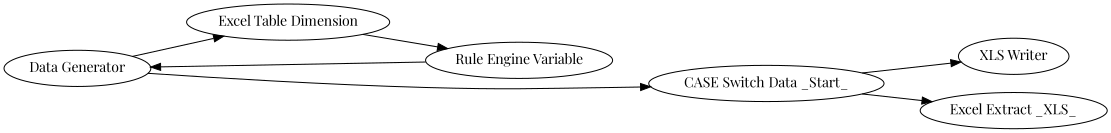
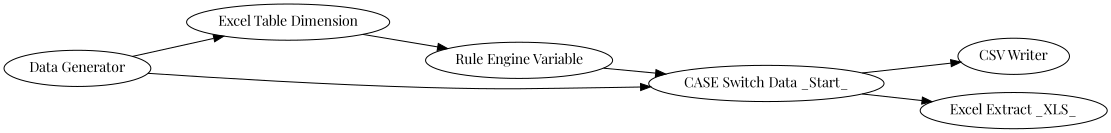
  digraph {
    fontname="Playfair Display"
    rankdir=LR
    node [fontname="Playfair Display"]
    edge [fontname="Playfair Display"]
    n1 [label="Data Generator"]
    n2 [label="Excel Table Dimension"]
    n3 [label="CASE Switch Data _Start_"]
    n4 [label="Rule Engine Variable"]
-   n5 [label="XLS Writer"]
+   n5 [label="CSV Writer"]
    n6 [label="Excel Extract _XLS_"]
    n1 -> n2
    n1 -> n3
    n2 -> n4
    n3 -> n5
    n3 -> n6
-   n4 -> n1
+   n4 -> n3
  }
